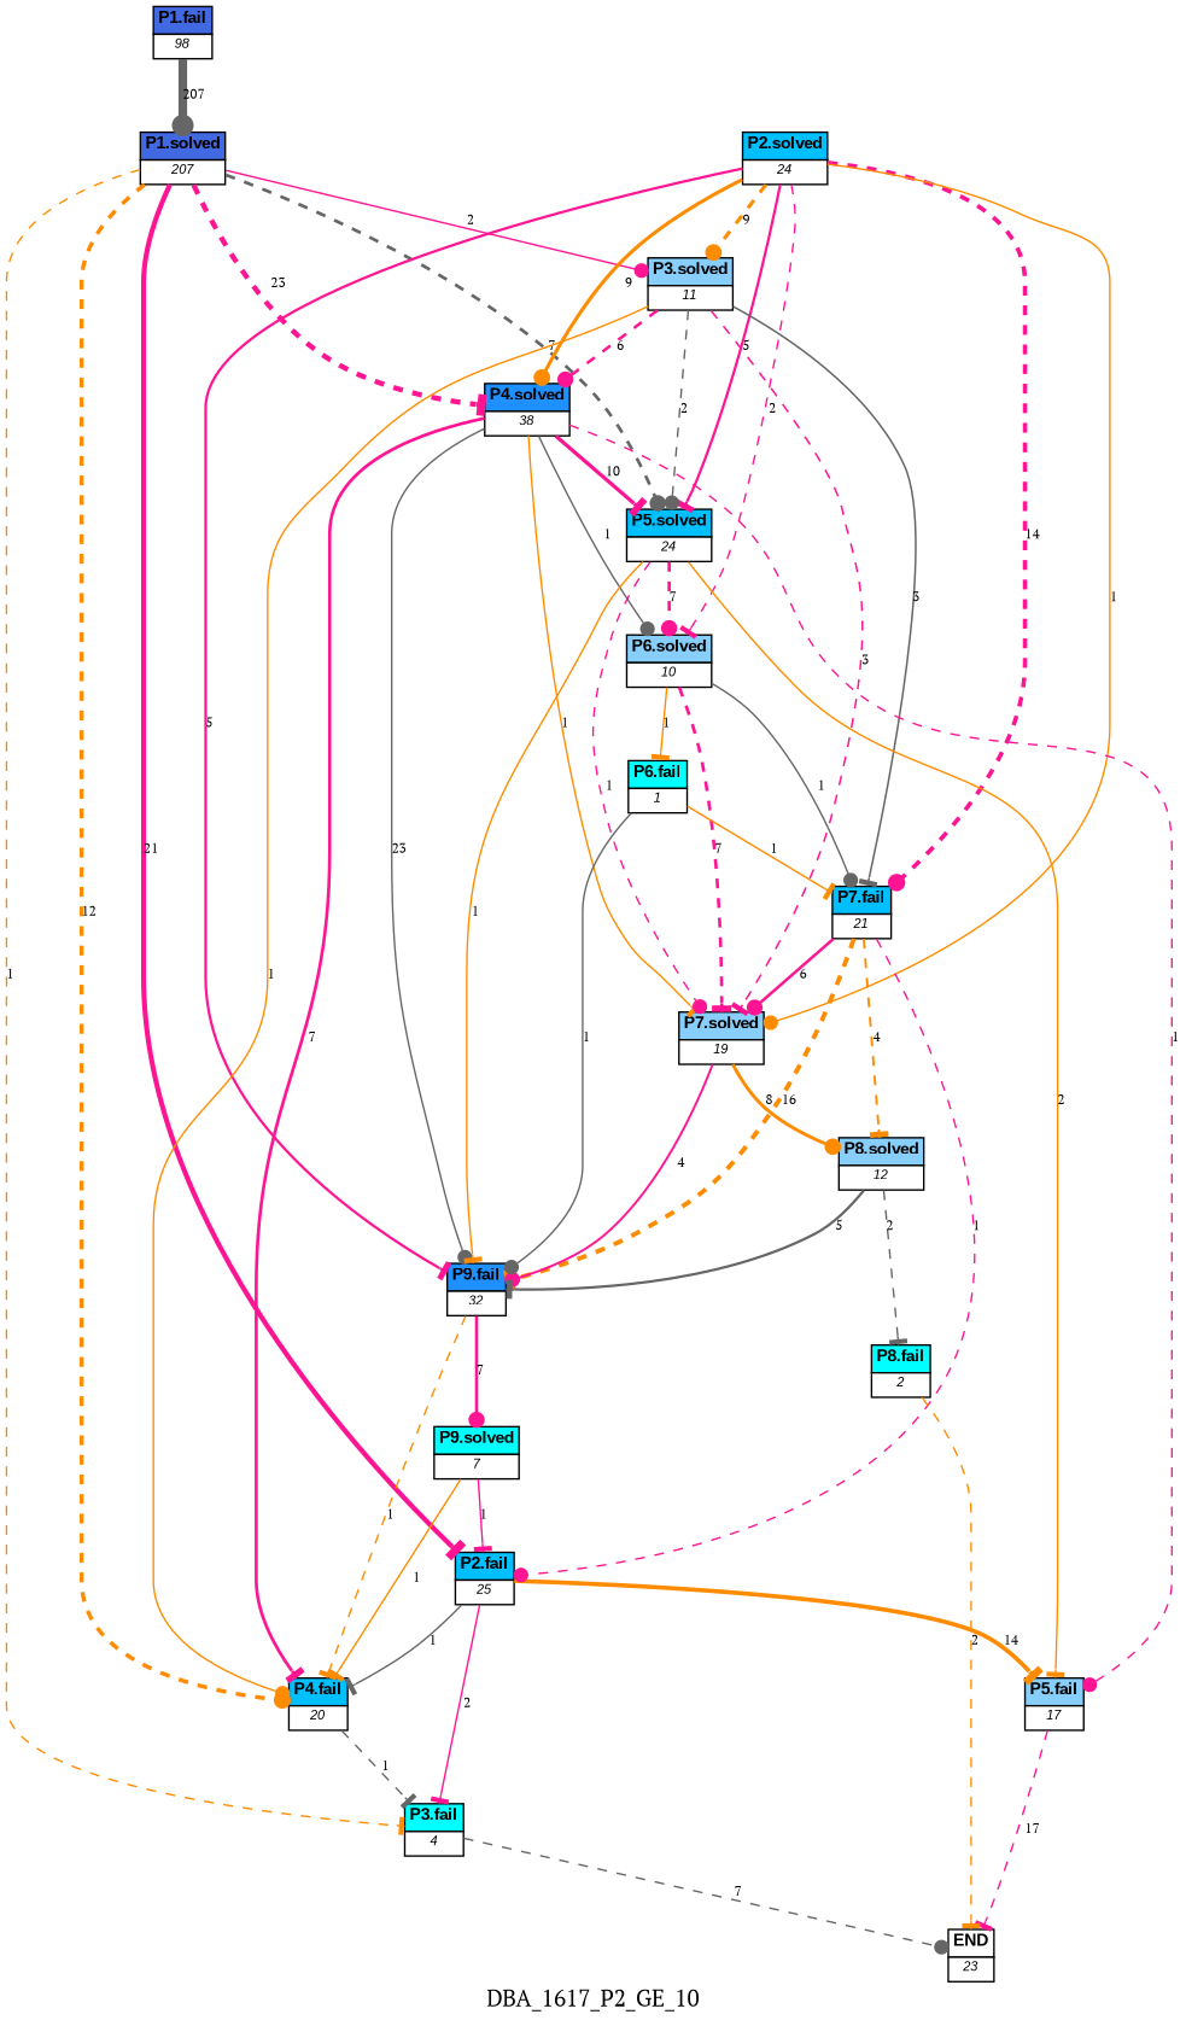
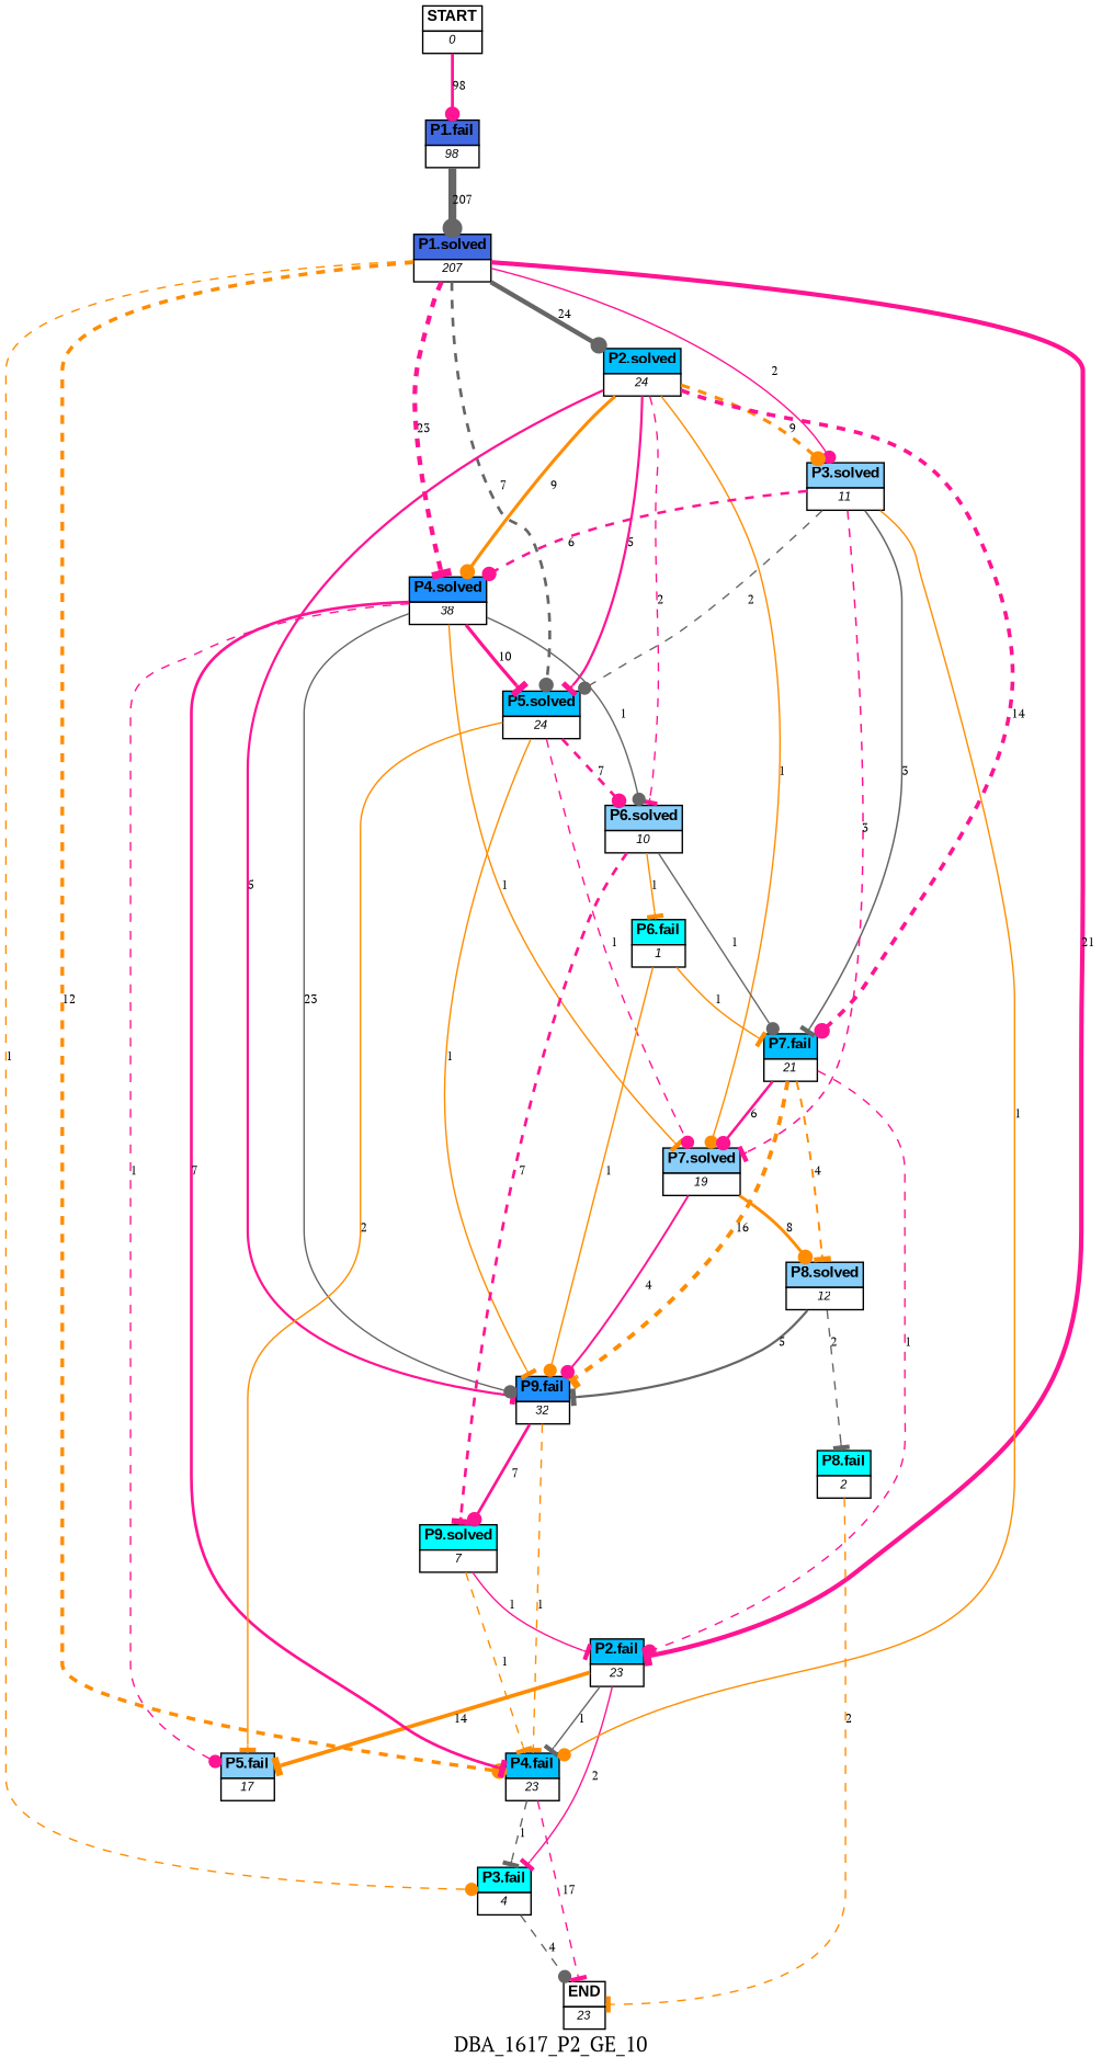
  digraph {
    fontname="PT Serif"
    label=DBA_1617_P2_GE_10
    node [fontname="PT Serif" shape=plain]
    edge [arrowhead=tee color=deeppink fontname="PT Serif" fontsize=8 labelfloat=false style=bold penwidth=1]
+   n1 [label=<<table border="0" cellborder="1" cellspacing="0"><tr><td bgcolor="white"><FONT face="Arial" POINT-SIZE="10"><b>START</b></FONT></td></tr><tr><td bgcolor="white"><FONT face="Arial" POINT-SIZE="8"><i>0</i></FONT></td></tr></table>>]
    n2 [label=<<table border="0" cellborder="1" cellspacing="0"><tr><td bgcolor="royalblue"><FONT face="Arial" POINT-SIZE="10"><b>P1.fail</b></FONT></td></tr><tr><td bgcolor="white"><FONT face="Arial" POINT-SIZE="8"><i>98</i></FONT></td></tr></table>>]
    n3 [label=<<table border="0" cellborder="1" cellspacing="0"><tr><td bgcolor="royalblue"><FONT face="Arial" POINT-SIZE="10"><b>P1.solved</b></FONT></td></tr><tr><td bgcolor="white"><FONT face="Arial" POINT-SIZE="8"><i>207</i></FONT></td></tr></table>>]
-   n4 [label=<<table border="0" cellborder="1" cellspacing="0"><tr><td bgcolor="deepskyblue"><FONT face="Arial" POINT-SIZE="10"><b>P2.fail</b></FONT></td></tr><tr><td bgcolor="white"><FONT face="Arial" POINT-SIZE="8"><i>25</i></FONT></td></tr></table>>]
+   n4 [label=<<table border="0" cellborder="1" cellspacing="0"><tr><td bgcolor="deepskyblue"><FONT face="Arial" POINT-SIZE="10"><b>P2.fail</b></FONT></td></tr><tr><td bgcolor="white"><FONT face="Arial" POINT-SIZE="8"><i>23</i></FONT></td></tr></table>>]
    n5 [label=<<table border="0" cellborder="1" cellspacing="0"><tr><td bgcolor="aqua"><FONT face="Arial" POINT-SIZE="10"><b>P3.fail</b></FONT></td></tr><tr><td bgcolor="white"><FONT face="Arial" POINT-SIZE="8"><i>4</i></FONT></td></tr></table>>]
-   n6 [label=<<table border="0" cellborder="1" cellspacing="0"><tr><td bgcolor="deepskyblue"><FONT face="Arial" POINT-SIZE="10"><b>P4.fail</b></FONT></td></tr><tr><td bgcolor="white"><FONT face="Arial" POINT-SIZE="8"><i>20</i></FONT></td></tr></table>>]
+   n6 [label=<<table border="0" cellborder="1" cellspacing="0"><tr><td bgcolor="deepskyblue"><FONT face="Arial" POINT-SIZE="10"><b>P4.fail</b></FONT></td></tr><tr><td bgcolor="white"><FONT face="Arial" POINT-SIZE="8"><i>23</i></FONT></td></tr></table>>]
    n7 [label=<<table border="0" cellborder="1" cellspacing="0"><tr><td bgcolor="deepskyblue"><FONT face="Arial" POINT-SIZE="10"><b>P2.solved</b></FONT></td></tr><tr><td bgcolor="white"><FONT face="Arial" POINT-SIZE="8"><i>24</i></FONT></td></tr></table>>]
    n8 [label=<<table border="0" cellborder="1" cellspacing="0"><tr><td bgcolor="lightskyblue"><FONT face="Arial" POINT-SIZE="10"><b>P3.solved</b></FONT></td></tr><tr><td bgcolor="white"><FONT face="Arial" POINT-SIZE="8"><i>11</i></FONT></td></tr></table>>]
    n9 [label=<<table border="0" cellborder="1" cellspacing="0"><tr><td bgcolor="dodgerblue"><FONT face="Arial" POINT-SIZE="10"><b>P4.solved</b></FONT></td></tr><tr><td bgcolor="white"><FONT face="Arial" POINT-SIZE="8"><i>38</i></FONT></td></tr></table>>]
    n10 [label=<<table border="0" cellborder="1" cellspacing="0"><tr><td bgcolor="deepskyblue"><FONT face="Arial" POINT-SIZE="10"><b>P5.solved</b></FONT></td></tr><tr><td bgcolor="white"><FONT face="Arial" POINT-SIZE="8"><i>24</i></FONT></td></tr></table>>]
    n11 [label=<<table border="0" cellborder="1" cellspacing="0"><tr><td bgcolor="lightskyblue"><FONT face="Arial" POINT-SIZE="10"><b>P5.fail</b></FONT></td></tr><tr><td bgcolor="white"><FONT face="Arial" POINT-SIZE="8"><i>17</i></FONT></td></tr></table>>]
    n12 [label=<<table border="0" cellborder="1" cellspacing="0"><tr><td bgcolor="white"><FONT face="Arial" POINT-SIZE="10"><b>END</b></FONT></td></tr><tr><td bgcolor="white"><FONT face="Arial" POINT-SIZE="8"><i>23</i></FONT></td></tr></table>>]
    n13 [label=<<table border="0" cellborder="1" cellspacing="0"><tr><td bgcolor="lightskyblue"><FONT face="Arial" POINT-SIZE="10"><b>P6.solved</b></FONT></td></tr><tr><td bgcolor="white"><FONT face="Arial" POINT-SIZE="8"><i>10</i></FONT></td></tr></table>>]
    n14 [label=<<table border="0" cellborder="1" cellspacing="0"><tr><td bgcolor="deepskyblue"><FONT face="Arial" POINT-SIZE="10"><b>P7.fail</b></FONT></td></tr><tr><td bgcolor="white"><FONT face="Arial" POINT-SIZE="8"><i>21</i></FONT></td></tr></table>>]
    n15 [label=<<table border="0" cellborder="1" cellspacing="0"><tr><td bgcolor="dodgerblue"><FONT face="Arial" POINT-SIZE="10"><b>P9.fail</b></FONT></td></tr><tr><td bgcolor="white"><FONT face="Arial" POINT-SIZE="8"><i>32</i></FONT></td></tr></table>>]
    n16 [label=<<table border="0" cellborder="1" cellspacing="0"><tr><td bgcolor="lightskyblue"><FONT face="Arial" POINT-SIZE="10"><b>P7.solved</b></FONT></td></tr><tr><td bgcolor="white"><FONT face="Arial" POINT-SIZE="8"><i>19</i></FONT></td></tr></table>>]
    n17 [label=<<table border="0" cellborder="1" cellspacing="0"><tr><td bgcolor="aqua"><FONT face="Arial" POINT-SIZE="10"><b>P6.fail</b></FONT></td></tr><tr><td bgcolor="white"><FONT face="Arial" POINT-SIZE="8"><i>1</i></FONT></td></tr></table>>]
    n18 [label=<<table border="0" cellborder="1" cellspacing="0"><tr><td bgcolor="lightskyblue"><FONT face="Arial" POINT-SIZE="10"><b>P8.solved</b></FONT></td></tr><tr><td bgcolor="white"><FONT face="Arial" POINT-SIZE="8"><i>12</i></FONT></td></tr></table>>]
    n19 [label=<<table border="0" cellborder="1" cellspacing="0"><tr><td bgcolor="aqua"><FONT face="Arial" POINT-SIZE="10"><b>P9.solved</b></FONT></td></tr><tr><td bgcolor="white"><FONT face="Arial" POINT-SIZE="8"><i>7</i></FONT></td></tr></table>>]
    n20 [label=<<table border="0" cellborder="1" cellspacing="0"><tr><td bgcolor="aqua"><FONT face="Arial" POINT-SIZE="10"><b>P8.fail</b></FONT></td></tr><tr><td bgcolor="white"><FONT face="Arial" POINT-SIZE="8"><i>2</i></FONT></td></tr></table>>]
+   n1 -> n2 [arrowhead=dot label=98 penwidth=""]
    n2 -> n3 [arrowhead=dot color=gray40 label=207 penwidth=5.33271879326537]
    n3 -> n4 [label=21 penwidth=3.04452243772342]
-   n3 -> n5 [color=darkorange label=1 style=dashed]
+   n3 -> n5 [arrowhead=dot color=darkorange label=1 style=dashed]
    n3 -> n6 [arrowhead=dot color=darkorange label=12 penwidth=2.484906649788 style=dashed]
+   n3 -> n7 [arrowhead=dot color=gray40 label=24 penwidth=3.17805383034795]
    n3 -> n8 [arrowhead=dot label=2]
    n3 -> n9 [label=23 penwidth=3.13549421592915 style=dashed]
    n3 -> n10 [arrowhead=dot color=gray40 label=7 penwidth=1.94591014905531 style=dashed]
    n4 -> n5 [label=2]
    n4 -> n6 [color=gray40 label=1]
    n4 -> n11 [color=darkorange label=14 penwidth=2.63905732961526]
-   n5 -> n12 [arrowhead=dot color=gray40 label=7 style=dashed penwidth=""]
+   n5 -> n12 [arrowhead=dot color=gray40 label=4 style=dashed penwidth=""]
    n6 -> n5 [color=gray40 label=1 style=dashed]
    n7 -> n8 [arrowhead=dot color=darkorange label=9 penwidth=2.19722457733622 style=dashed]
    n7 -> n9 [arrowhead=dot color=darkorange label=9 penwidth=2.19722457733622]
    n7 -> n10 [label=5 penwidth=1.6094379124341]
    n7 -> n13 [label=2 style=dashed]
    n7 -> n14 [arrowhead=dot label=14 penwidth=2.63905732961526 style=dashed]
    n7 -> n15 [label=5 penwidth=1.6094379124341]
    n7 -> n16 [arrowhead=dot color=darkorange label=1]
    n8 -> n6 [arrowhead=dot color=darkorange label=1]
    n8 -> n9 [arrowhead=dot label=6 penwidth=1.79175946922805 style=dashed]
    n8 -> n10 [arrowhead=dot color=gray40 label=2 style=dashed]
    n8 -> n14 [color=gray40 label=3 penwidth=1.09861228866811]
    n8 -> n16 [label=3 penwidth=1.09861228866811 style=dashed]
    n9 -> n6 [label=7 penwidth=1.94591014905531]
    n9 -> n10 [label=10 penwidth=2.30258509299405]
    n9 -> n11 [arrowhead=dot label=1 style=dashed]
    n9 -> n13 [arrowhead=dot color=gray40 label=1]
    n9 -> n15 [arrowhead=dot color=gray40 label=23]
    n9 -> n16 [color=darkorange label=1]
    n10 -> n11 [color=darkorange label=2]
    n10 -> n13 [arrowhead=dot label=7 penwidth=1.94591014905531 style=dashed]
    n10 -> n15 [color=darkorange label=1]
    n10 -> n16 [arrowhead=dot label=1 style=dashed]
-   n11 -> n12 [label=17 style=dashed penwidth=""]
+   n6 -> n12 [label=17 style=dashed penwidth=""]
    n13 -> n14 [arrowhead=dot color=gray40 label=1]
-   n13 -> n16 [label=7 penwidth=1.94591014905531 style=dashed]
+   n13 -> n19 [label=7 penwidth=1.94591014905531 style=dashed]
    n13 -> n17 [color=darkorange label=1]
    n14 -> n4 [arrowhead=dot label=1 style=dashed]
    n14 -> n15 [color=darkorange label=16 penwidth=2.77258872223978 style=dashed]
    n14 -> n16 [arrowhead=dot label=6 penwidth=1.79175946922805]
    n14 -> n18 [color=darkorange label=4 penwidth=1.38629436111989 style=dashed]
    n15 -> n6 [color=darkorange label=1 style=dashed]
    n15 -> n19 [arrowhead=dot label=7 penwidth=1.94591014905531]
    n16 -> n15 [arrowhead=dot label=4 penwidth=1.38629436111989]
    n16 -> n18 [arrowhead=dot color=darkorange label=8 penwidth=2.07944154167984]
    n17 -> n14 [color=darkorange label=1]
-   n17 -> n15 [arrowhead=dot color=gray40 label=1]
+   n17 -> n15 [arrowhead=dot color=darkorange label=1]
    n18 -> n15 [color=gray40 label=5 penwidth=1.6094379124341]
    n18 -> n20 [color=gray40 label=2 style=dashed]
    n19 -> n4 [label=1]
-   n19 -> n6 [color=darkorange label=1]
+   n19 -> n6 [color=darkorange label=1 style=dashed]
    n20 -> n12 [color=darkorange label=2 style=dashed penwidth=""]
  }
